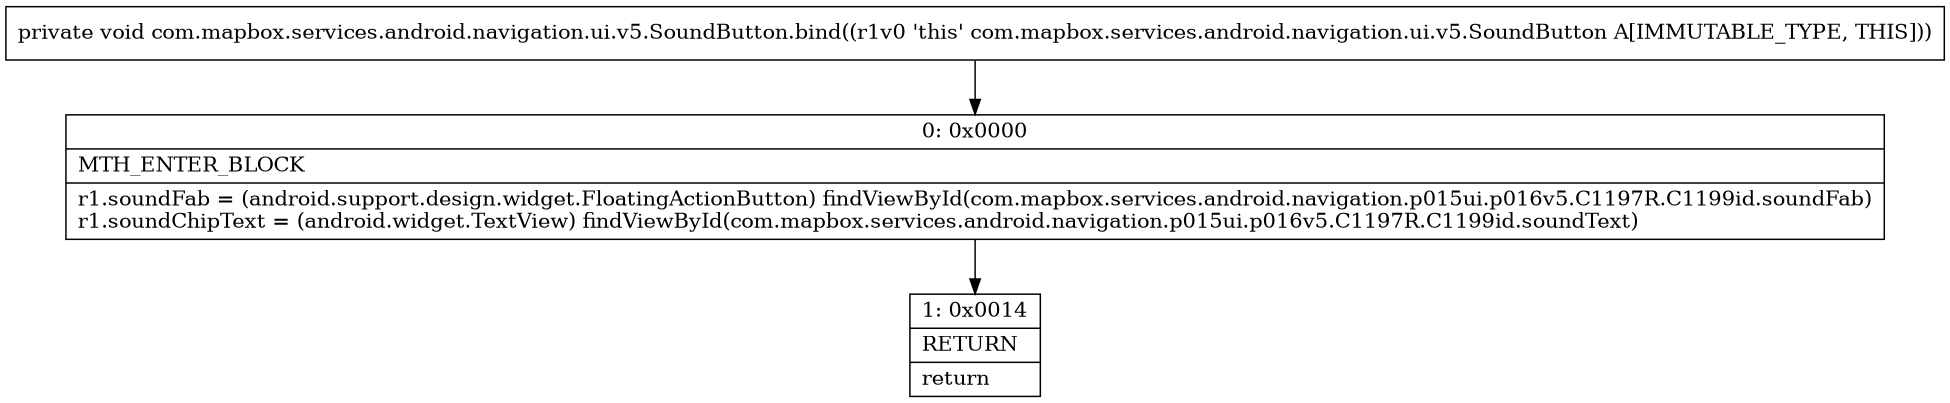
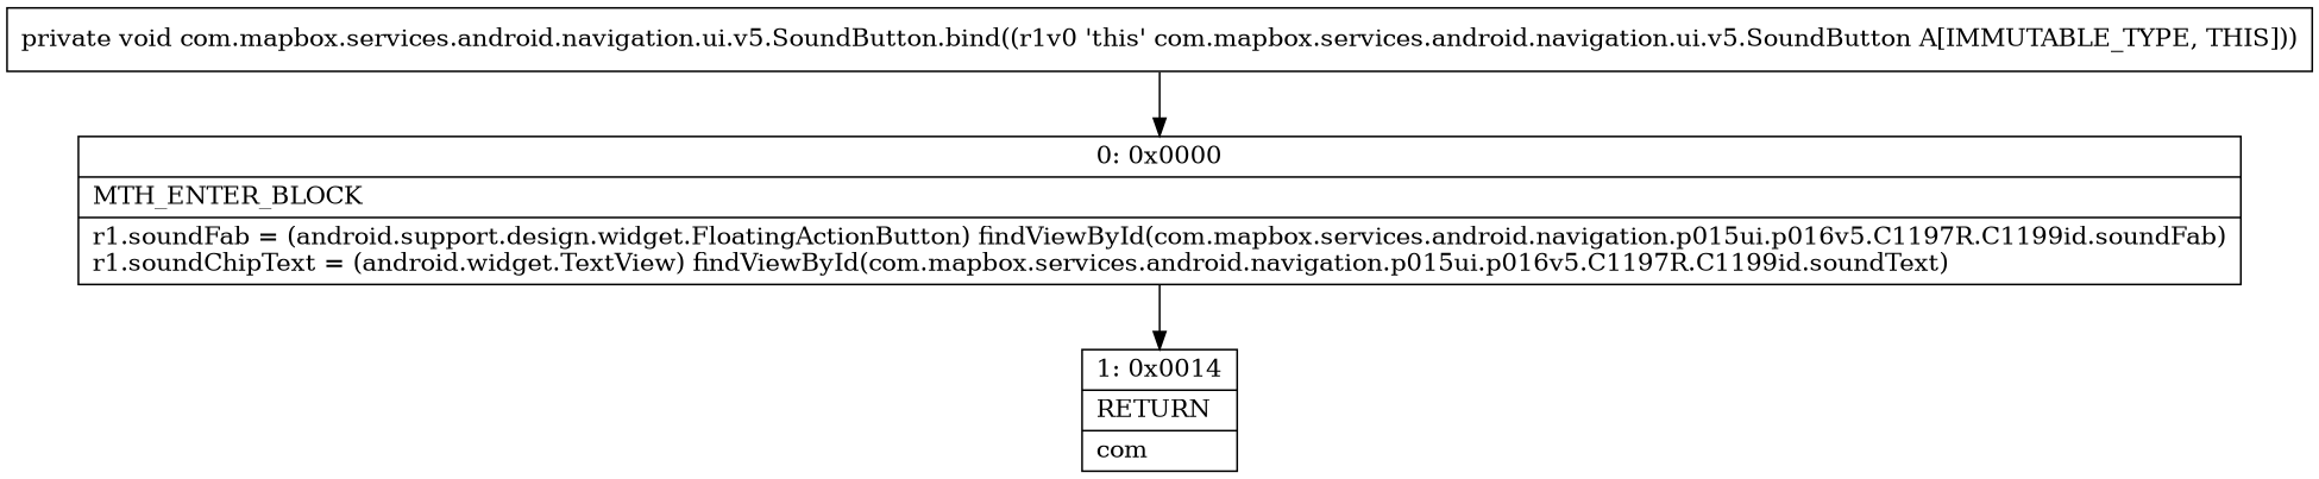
  digraph {
    node [shape=record]
    n1 [label="{0\:\ 0x0000|MTH_ENTER_BLOCK\l|r1.soundFab = (android.support.design.widget.FloatingActionButton) findViewById(com.mapbox.services.android.navigation.p015ui.p016v5.C1197R.C1199id.soundFab)\lr1.soundChipText = (android.widget.TextView) findViewById(com.mapbox.services.android.navigation.p015ui.p016v5.C1197R.C1199id.soundText)\l}"]
-   n2 [label="{1\:\ 0x0014|RETURN\l|return\l}"]
+   n2 [label="{1\:\ 0x0014|RETURN\l|com\l}"]
    n3 [label="{private void com.mapbox.services.android.navigation.ui.v5.SoundButton.bind((r1v0 'this' com.mapbox.services.android.navigation.ui.v5.SoundButton A[IMMUTABLE_TYPE, THIS])) }"]
    n1 -> n2
    n3 -> n1
  }
